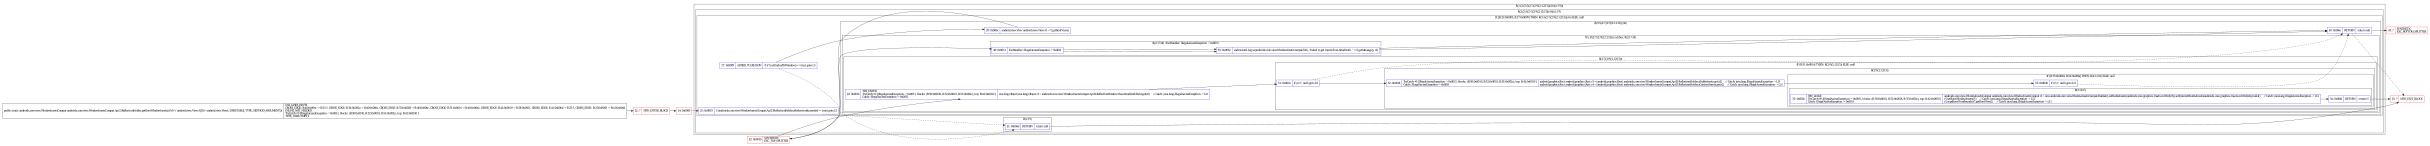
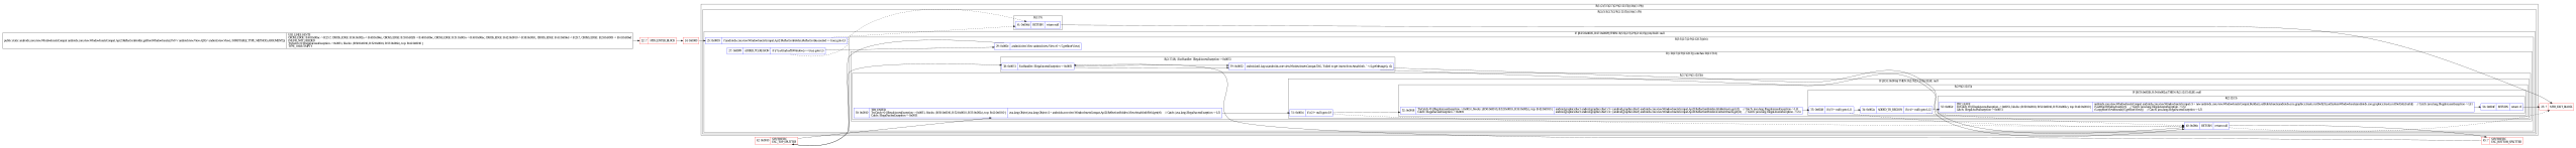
  digraph {
    fontname="PT Serif"
    rankdir=LR
    node [color=blue fontname="PT Serif" shape=record]
    edge [fontname="PT Serif"]
    n1 [label="{35\:\ 0x002c|TRY_LEAVE\lTryCatch #0 \{IllegalAccessException \-\> 0x0051, blocks: (B:30:0x0010, B:32:0x0018, B:35:0x002c), top: B:42:0x0010 \}\lCatch: IllegalAccessException \-\> 0x0051\l|androidx.core.view.WindowInsetsCompat androidx.core.view.WindowInsetsCompat r5 = new androidx.core.view.WindowInsetsCompat.Builder().setStableInsets(androidx.core.graphics.Insets.m105of(r3)).setSystemWindowInsets(androidx.core.graphics.Insets.m105of(r4)).build()     \/\/ Catch: java.lang.IllegalAccessException \-\> L51\lr5.setRootWindowInsets(r5)     \/\/ Catch: java.lang.IllegalAccessException \-\> L51\lr5.copyRootViewBounds(r7.getRootView())     \/\/ Catch: java.lang.IllegalAccessException \-\> L51\l}"]
    n2 [label="{36\:\ 0x004f|RETURN\l|return r5\l}"]
    n3 [label="{33\:\ 0x0028|if (r3 != null) goto L11\l}"]
+   n4 [label="{34\:\ 0x002a|ADDED_TO_REGION\l|if (r4 != null) goto L12\l}"]
    n5 [label="{32\:\ 0x0018|TryCatch #0 \{IllegalAccessException \-\> 0x0051, blocks: (B:30:0x0010, B:32:0x0018, B:35:0x002c), top: B:42:0x0010 \}\lCatch: IllegalAccessException \-\> 0x0051\l|android.graphics.Rect android.graphics.Rect r3 = (android.graphics.Rect) androidx.core.view.WindowInsetsCompat.Api21ReflectionHolder.sStableInsets.get(r2)     \/\/ Catch: java.lang.IllegalAccessException \-\> L51\landroid.graphics.Rect android.graphics.Rect r4 = (android.graphics.Rect) androidx.core.view.WindowInsetsCompat.Api21ReflectionHolder.sContentInsets.get(r2)     \/\/ Catch: java.lang.IllegalAccessException \-\> L51\l}"]
    n6 [label="{31\:\ 0x0016|if (r2 != null) goto L9\l}"]
    n7 [label="{30\:\ 0x0010|TRY_ENTER\lTryCatch #0 \{IllegalAccessException \-\> 0x0051, blocks: (B:30:0x0010, B:32:0x0018, B:35:0x002c), top: B:42:0x0010 \}\lCatch: IllegalAccessException \-\> 0x0051\l|java.lang.Object java.lang.Object r2 = androidx.core.view.WindowInsetsCompat.Api21ReflectionHolder.sViewAttachInfoField.get(r0)     \/\/ Catch: java.lang.IllegalAccessException \-\> L51\l}"]
    n8 [label="{38\:\ 0x0051|ExcHandler: IllegalAccessException \-\> 0x0051\l}"]
    n9 [label="{39\:\ 0x0052|android.util.Log.w(androidx.core.view.WindowInsetsCompat.TAG, \"Failed to get insets from AttachInfo. \" + r2.getMessage(), r2)\l}"]
    n10 [label="{29\:\ 0x000c|android.view.View android.view.View r0 = r7.getRootView()\l}"]
    n11 [label="{40\:\ 0x006c|RETURN\l|return null\l}"]
    n12 [label="{25\:\ 0x0003|if (androidx.core.view.WindowInsetsCompat.Api21ReflectionHolder.sReflectionSucceeded == true) goto L3\l}"]
    n13 [label="{27\:\ 0x0009|ADDED_TO_REGION\l|if (r7.isAttachedToWindow() == true) goto L5\l}"]
    n14 [label="{41\:\ 0x006d|RETURN\l|return null\l}"]
    n15 [color=red label="{23\:\ ?|MTH_EXIT_BLOCK\l}"]
    n16 [color=red label="{42\:\ 0x0010|SYNTHETIC\lEXC_TOP_SPLITTER\l}"]
    n17 [color=red label="{43\:\ ?|SYNTHETIC\lEXC_BOTTOM_SPLITTER\l}"]
    n18 [color=red label="{22\:\ ?|MTH_ENTER_BLOCK\l}"]
    n19 [color=red label="{24\:\ 0x0000}"]
    n20 [label="{public static androidx.core.view.WindowInsetsCompat androidx.core.view.WindowInsetsCompat.Api21ReflectionHolder.getRootWindowInsets((r7v0 'v' android.view.View A[D('v' android.view.View), IMMUTABLE_TYPE, METHOD_ARGUMENT]))  | USE_LINES_HINTS\lCROSS_EDGE: B:40:0x006c \-\> B:23:?, CROSS_EDGE: B:34:0x002a \-\> B:40:0x006c, CROSS_EDGE: B:33:0x0028 \-\> B:40:0x006c, CROSS_EDGE: B:31:0x0016 \-\> B:40:0x006c, CROSS_EDGE: B:42:0x0010 \-\> B:38:0x0051, CROSS_EDGE: B:41:0x006d \-\> B:23:?, CROSS_EDGE: B:25:0x0003 \-\> B:41:0x006d\lINLINE_NOT_NEEDED\lTryCatch #0 \{IllegalAccessException \-\> 0x0051, blocks: (B:30:0x0010, B:32:0x0018, B:35:0x002c), top: B:42:0x0010 \}\lTYPE_VARS: EMPTY\l}" color=""]
    subgraph cluster_1 {
      label="R(1:(2:(3:5|(2:7|(2:9|(2:12|13)))|16)|(1:19)))"
      subgraph cluster_2 {
        label="R(2:(3:5|(2:7|(2:9|(2:12|13)))|16)|(1:19))"
        subgraph cluster_3 {
          label="IF [B:25:0x0003, B:27:0x0009] THEN: R(3:5|(2:7|(2:9|(2:12|13)))|16) ELSE: null"
          n12
          n13
          subgraph cluster_4 {
            label="R(3:5|(2:7|(2:9|(2:12|13)))|16)"
            n10
            n11
            subgraph cluster_5 {
              label="Try: R(2:7|(2:9|(2:12|13))) catches: R(2:17|18)"
              subgraph cluster_6 {
                label="R(2:7|(2:9|(2:12|13)))"
                n7
                subgraph cluster_7 {
                  label="IF [B:31:0x0016] THEN: R(2:9|(2:12|13)) ELSE: null"
                  n6
                  subgraph cluster_8 {
                    label="R(2:9|(2:12|13))"
                    n5
                    subgraph cluster_9 {
                      label="IF [B:33:0x0028, B:34:0x002a] THEN: R(2:12|13) ELSE: null"
                      n3
+                     n4
                      subgraph cluster_10 {
                        label="R(2:12|13)"
                        n1
                        n2
                      }
                    }
                  }
                }
              }
              subgraph cluster_11 {
                label="R(2:17|18) | ExcHandler: IllegalAccessException \-\> 0x0051\l"
                n8
                n9
              }
            }
          }
        }
        subgraph cluster_12 {
          label="R(1:19)"
          n14
        }
      }
    }
    subgraph cluster_13 {
      label="R(2:17|18) | ExcHandler: IllegalAccessException \-\> 0x0051\l"
    }
    n1 -> n2
    n2 -> n15
+   n3 -> n4
    n3 -> n11 [style=dashed]
+   n4 -> n1
+   n4 -> n11 [style=dashed]
    n5 -> n3
    n6 -> n5
    n6 -> n11 [style=dashed]
    n7 -> n6
    n8 -> n9
    n8 -> n9
    n9 -> n11
    n9 -> n11
    n10 -> n16
    n11 -> n15 [style=dashed]
    n11 -> n17
    n12 -> n14 [style=dashed]
    n13 -> n10
    n13 -> n14 [style=dashed]
    n14 -> n15
    n16 -> n7
    n16 -> n8
+   n17 -> n8
    n18 -> n19
    n19 -> n12
    n20 -> n18
  }
